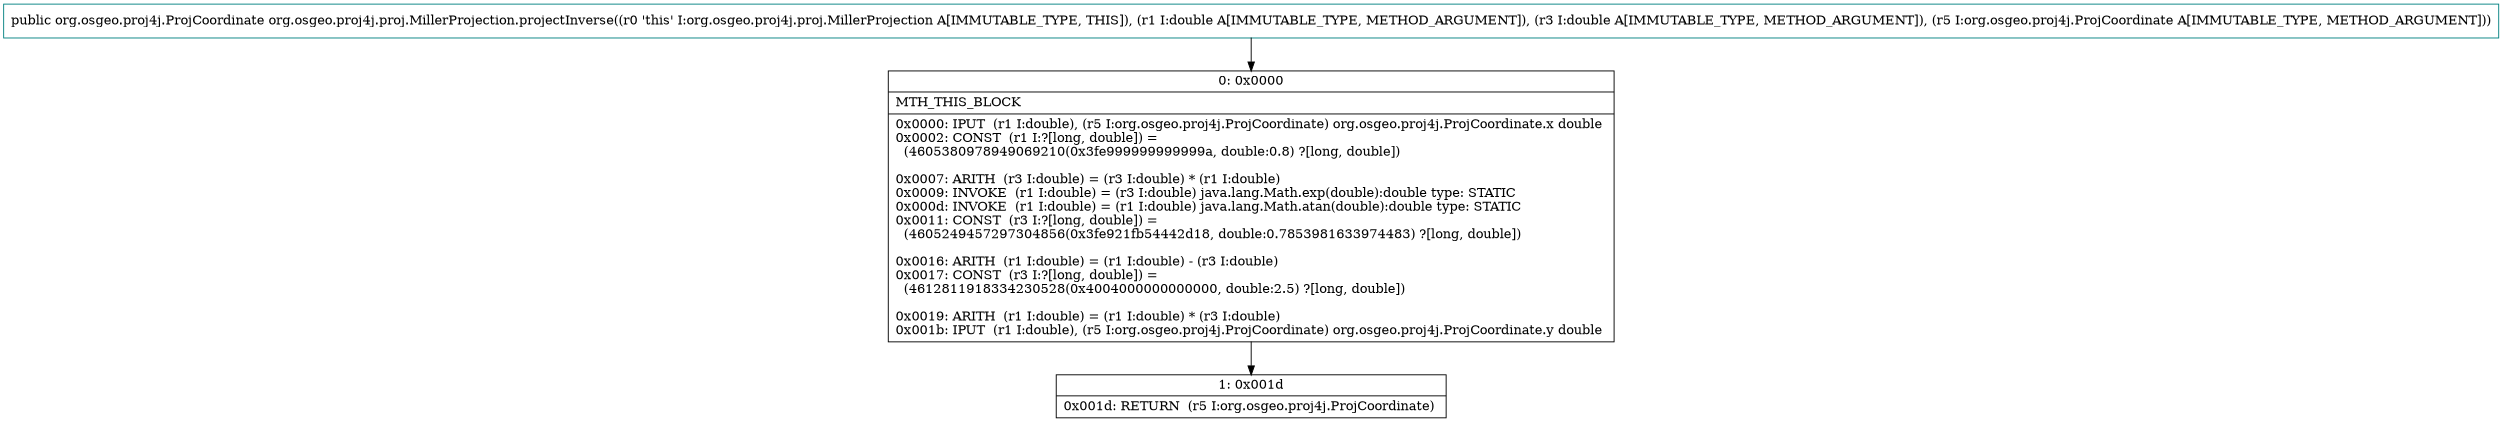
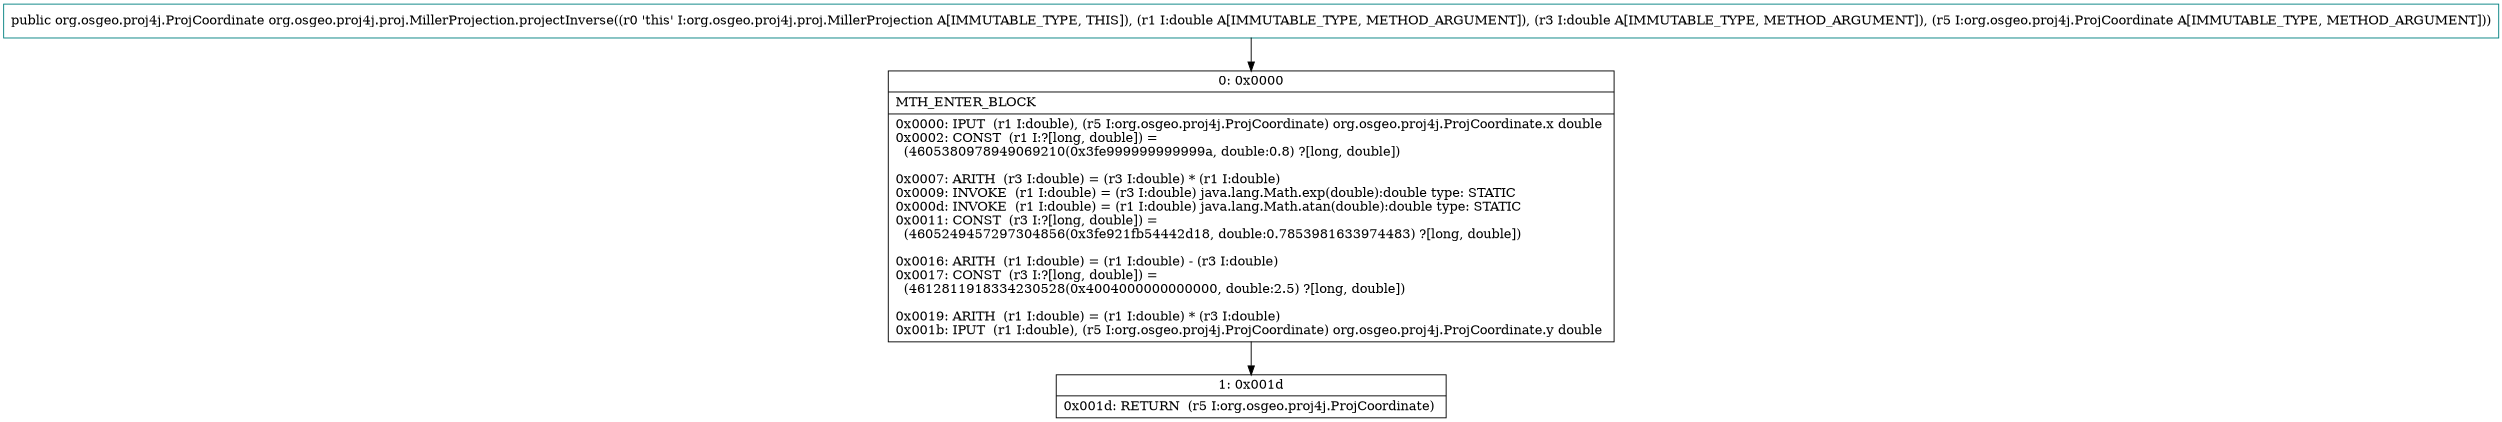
  digraph {
    fontname="DejaVu Serif"
    node [shape=record color=black fontname="DejaVu Serif"]
    edge [fontname="DejaVu Serif"]
-   n1 [label="{0\:\ 0x0000|MTH_THIS_BLOCK\l|0x0000: IPUT  (r1 I:double), (r5 I:org.osgeo.proj4j.ProjCoordinate) org.osgeo.proj4j.ProjCoordinate.x double \l0x0002: CONST  (r1 I:?[long, double]) = \l  (4605380978949069210(0x3fe999999999999a, double:0.8) ?[long, double])\l \l0x0007: ARITH  (r3 I:double) = (r3 I:double) * (r1 I:double) \l0x0009: INVOKE  (r1 I:double) = (r3 I:double) java.lang.Math.exp(double):double type: STATIC \l0x000d: INVOKE  (r1 I:double) = (r1 I:double) java.lang.Math.atan(double):double type: STATIC \l0x0011: CONST  (r3 I:?[long, double]) = \l  (4605249457297304856(0x3fe921fb54442d18, double:0.7853981633974483) ?[long, double])\l \l0x0016: ARITH  (r1 I:double) = (r1 I:double) \- (r3 I:double) \l0x0017: CONST  (r3 I:?[long, double]) = \l  (4612811918334230528(0x4004000000000000, double:2.5) ?[long, double])\l \l0x0019: ARITH  (r1 I:double) = (r1 I:double) * (r3 I:double) \l0x001b: IPUT  (r1 I:double), (r5 I:org.osgeo.proj4j.ProjCoordinate) org.osgeo.proj4j.ProjCoordinate.y double \l}"]
+   n1 [label="{0\:\ 0x0000|MTH_ENTER_BLOCK\l|0x0000: IPUT  (r1 I:double), (r5 I:org.osgeo.proj4j.ProjCoordinate) org.osgeo.proj4j.ProjCoordinate.x double \l0x0002: CONST  (r1 I:?[long, double]) = \l  (4605380978949069210(0x3fe999999999999a, double:0.8) ?[long, double])\l \l0x0007: ARITH  (r3 I:double) = (r3 I:double) * (r1 I:double) \l0x0009: INVOKE  (r1 I:double) = (r3 I:double) java.lang.Math.exp(double):double type: STATIC \l0x000d: INVOKE  (r1 I:double) = (r1 I:double) java.lang.Math.atan(double):double type: STATIC \l0x0011: CONST  (r3 I:?[long, double]) = \l  (4605249457297304856(0x3fe921fb54442d18, double:0.7853981633974483) ?[long, double])\l \l0x0016: ARITH  (r1 I:double) = (r1 I:double) \- (r3 I:double) \l0x0017: CONST  (r3 I:?[long, double]) = \l  (4612811918334230528(0x4004000000000000, double:2.5) ?[long, double])\l \l0x0019: ARITH  (r1 I:double) = (r1 I:double) * (r3 I:double) \l0x001b: IPUT  (r1 I:double), (r5 I:org.osgeo.proj4j.ProjCoordinate) org.osgeo.proj4j.ProjCoordinate.y double \l}"]
    n2 [label="{1\:\ 0x001d|0x001d: RETURN  (r5 I:org.osgeo.proj4j.ProjCoordinate) \l}"]
    n3 [label="{public org.osgeo.proj4j.ProjCoordinate org.osgeo.proj4j.proj.MillerProjection.projectInverse((r0 'this' I:org.osgeo.proj4j.proj.MillerProjection A[IMMUTABLE_TYPE, THIS]), (r1 I:double A[IMMUTABLE_TYPE, METHOD_ARGUMENT]), (r3 I:double A[IMMUTABLE_TYPE, METHOD_ARGUMENT]), (r5 I:org.osgeo.proj4j.ProjCoordinate A[IMMUTABLE_TYPE, METHOD_ARGUMENT])) }" color=teal]
    n1 -> n2
    n3 -> n1
  }
